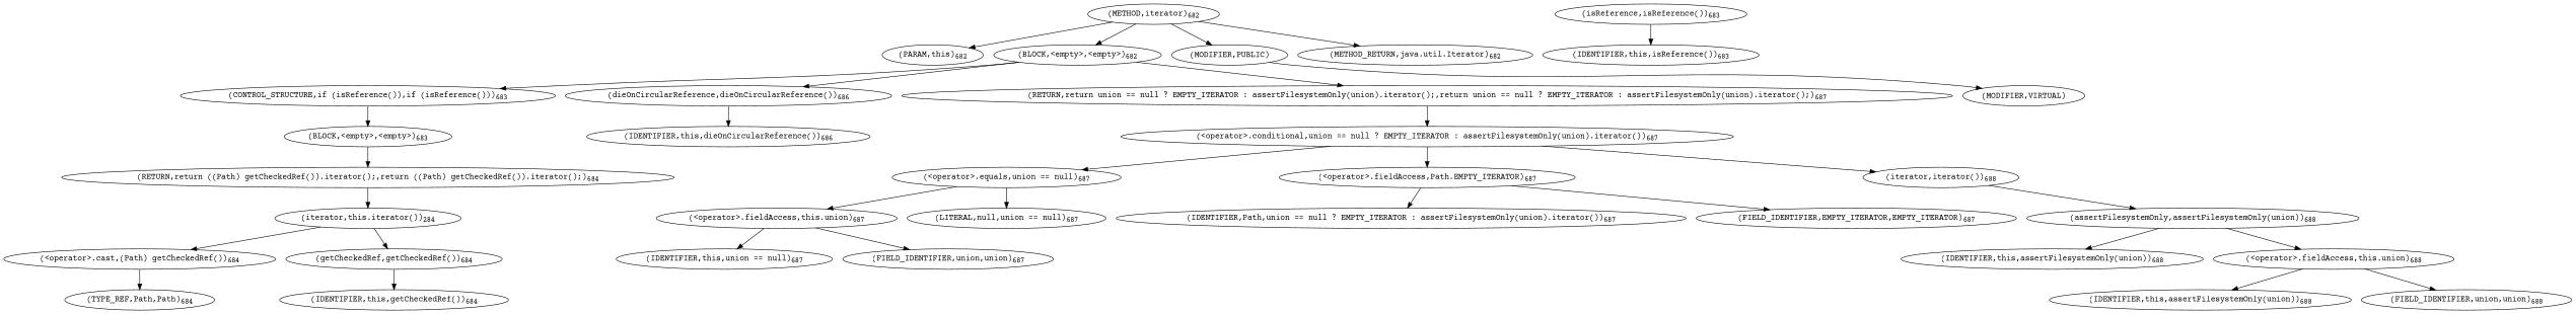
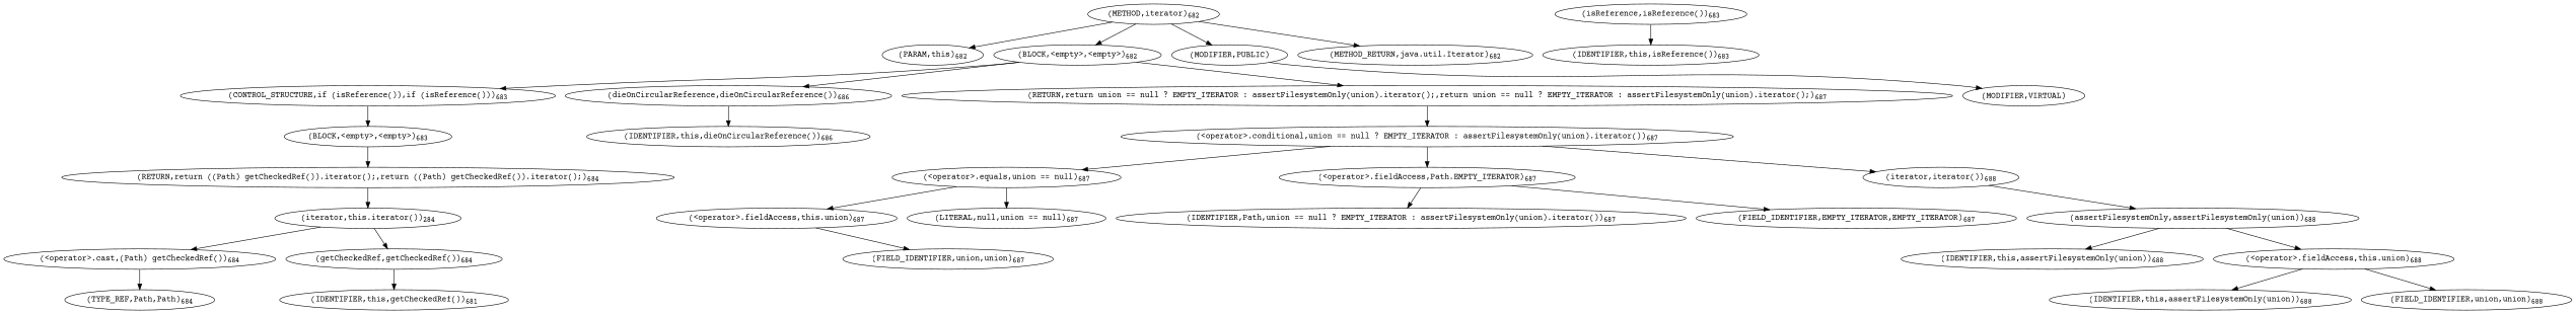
  digraph {
    fontname="Courier Prime"
    node [fontname="Courier Prime"]
    edge [fontname="Courier Prime"]
    n1 [label=<(METHOD,iterator)<SUB>682</SUB>>]
    n2 [label=<(PARAM,this)<SUB>682</SUB>>]
    n3 [label=<(BLOCK,&lt;empty&gt;,&lt;empty&gt;)<SUB>682</SUB>>]
    n4 [label=<(MODIFIER,PUBLIC)>]
    n5 [label=<(METHOD_RETURN,java.util.Iterator)<SUB>682</SUB>>]
    n6 [label=<(CONTROL_STRUCTURE,if (isReference()),if (isReference()))<SUB>683</SUB>>]
    n7 [label=<(dieOnCircularReference,dieOnCircularReference())<SUB>686</SUB>>]
    n8 [label=<(RETURN,return union == null ? EMPTY_ITERATOR : assertFilesystemOnly(union).iterator();,return union == null ? EMPTY_ITERATOR : assertFilesystemOnly(union).iterator();)<SUB>687</SUB>>]
    n9 [label=<(MODIFIER,VIRTUAL)>]
    n10 [label=<(BLOCK,&lt;empty&gt;,&lt;empty&gt;)<SUB>683</SUB>>]
    n11 [label=<(IDENTIFIER,this,dieOnCircularReference())<SUB>686</SUB>>]
    n12 [label=<(&lt;operator&gt;.conditional,union == null ? EMPTY_ITERATOR : assertFilesystemOnly(union).iterator())<SUB>687</SUB>>]
    n13 [label=<(isReference,isReference())<SUB>683</SUB>>]
    n14 [label=<(IDENTIFIER,this,isReference())<SUB>683</SUB>>]
    n15 [label=<(RETURN,return ((Path) getCheckedRef()).iterator();,return ((Path) getCheckedRef()).iterator();)<SUB>684</SUB>>]
    n16 [label=<(iterator,this.iterator())<SUB>284</SUB>>]
    n17 [label=<(&lt;operator&gt;.cast,(Path) getCheckedRef())<SUB>684</SUB>>]
    n18 [label=<(getCheckedRef,getCheckedRef())<SUB>684</SUB>>]
    n19 [label=<(TYPE_REF,Path,Path)<SUB>684</SUB>>]
-   n20 [label=<(IDENTIFIER,this,getCheckedRef())<SUB>684</SUB>>]
+   n20 [label=<(IDENTIFIER,this,getCheckedRef())<SUB>681</SUB>>]
    n21 [label=<(&lt;operator&gt;.equals,union == null)<SUB>687</SUB>>]
    n22 [label=<(&lt;operator&gt;.fieldAccess,Path.EMPTY_ITERATOR)<SUB>687</SUB>>]
    n23 [label=<(iterator,iterator())<SUB>688</SUB>>]
    n24 [label=<(&lt;operator&gt;.fieldAccess,this.union)<SUB>687</SUB>>]
    n25 [label=<(LITERAL,null,union == null)<SUB>687</SUB>>]
    n26 [label=<(IDENTIFIER,Path,union == null ? EMPTY_ITERATOR : assertFilesystemOnly(union).iterator())<SUB>687</SUB>>]
    n27 [label=<(FIELD_IDENTIFIER,EMPTY_ITERATOR,EMPTY_ITERATOR)<SUB>687</SUB>>]
    n28 [label=<(assertFilesystemOnly,assertFilesystemOnly(union))<SUB>688</SUB>>]
-   n29 [label=<(IDENTIFIER,this,union == null)<SUB>687</SUB>>]
    n30 [label=<(FIELD_IDENTIFIER,union,union)<SUB>687</SUB>>]
    n31 [label=<(IDENTIFIER,this,assertFilesystemOnly(union))<SUB>688</SUB>>]
    n32 [label=<(&lt;operator&gt;.fieldAccess,this.union)<SUB>688</SUB>>]
    n33 [label=<(IDENTIFIER,this,assertFilesystemOnly(union))<SUB>688</SUB>>]
    n34 [label=<(FIELD_IDENTIFIER,union,union)<SUB>688</SUB>>]
    n1 -> n2
    n1 -> n3
    n1 -> n4
    n1 -> n5
    n3 -> n6
    n3 -> n7
    n3 -> n8
    n4 -> n9
    n6 -> n10
    n7 -> n11
    n8 -> n12
    n10 -> n15
    n12 -> n21
    n12 -> n22
    n12 -> n23
    n13 -> n14
    n15 -> n16
    n16 -> n17
    n16 -> n18
    n17 -> n19
    n18 -> n20
    n21 -> n24
    n21 -> n25
    n22 -> n26
    n22 -> n27
    n23 -> n28
-   n24 -> n29
    n24 -> n30
    n28 -> n31
    n28 -> n32
    n32 -> n33
    n32 -> n34
  }
